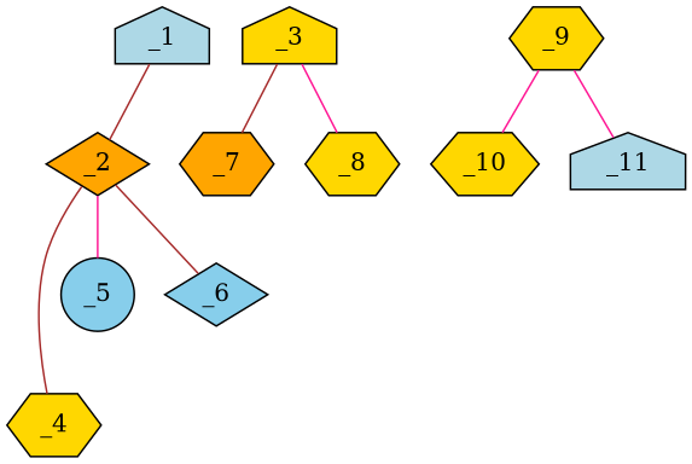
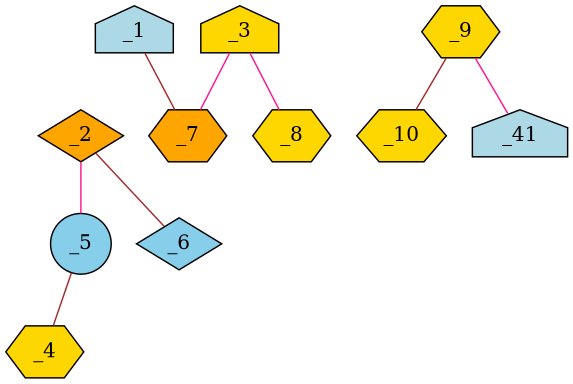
  graph {
    node [charge=0 chem=2 fillcolor=gold shape=hexagon style=filled symbol="O  " x=6.3301 y=0]
    edge [color=brown valence=1]
    _1 [chem=1 fillcolor=lightblue shape=house symbol="C  " x=5.4641 y=0.5]
    _2 [chem=5 fillcolor=orange shape=diamond symbol="S  " x=4.5981]
    _4 [chem=4 symbol="N  " x=3.7321 y=-0.5]
    _5 [fillcolor=skyblue shape=circle x=5.0981 y=-0.866]
    _6 [fillcolor=skyblue shape=diamond x=4.0981 y=0.866]
    _3 [chem=1 shape=house symbol="C  "]
    _7 [chem=4 fillcolor=orange symbol="N  " x=7.1962 y=0.5]
    _8 [y=-1]
    _9 [chem=1 symbol="C  " x=2.866]
    _10 [chem=4 symbol="N  " x=2 y=-0.5]
-   _11 [fillcolor=lightblue shape=house x=2.866 y=1]
-   _1 -- _2
-   _2 -- _4
+   _11 [fillcolor=lightblue shape=house x=2.866 y=1 label=_41]
+   _1 -- _7
+   _5 -- _4
    _2 -- _5 [color=deeppink valence=2]
    _2 -- _6 [valence=2]
-   _3 -- _7
+   _3 -- _7 [color=deeppink]
    _3 -- _8 [color=deeppink valence=2]
-   _9 -- _10 [color=deeppink]
+   _9 -- _10
    _9 -- _11 [color=deeppink valence=2]
  }
